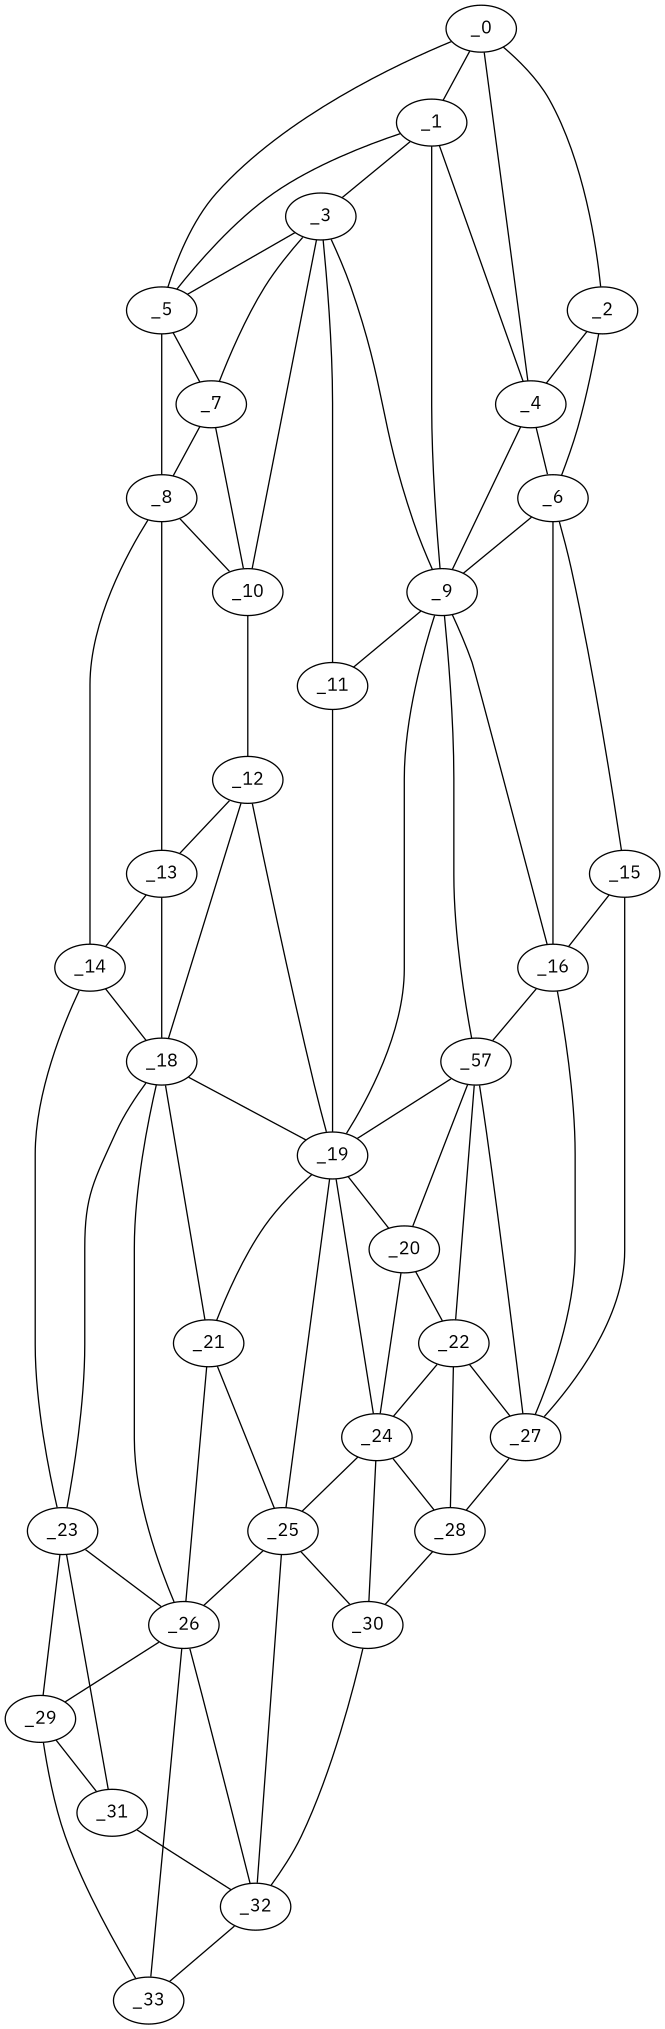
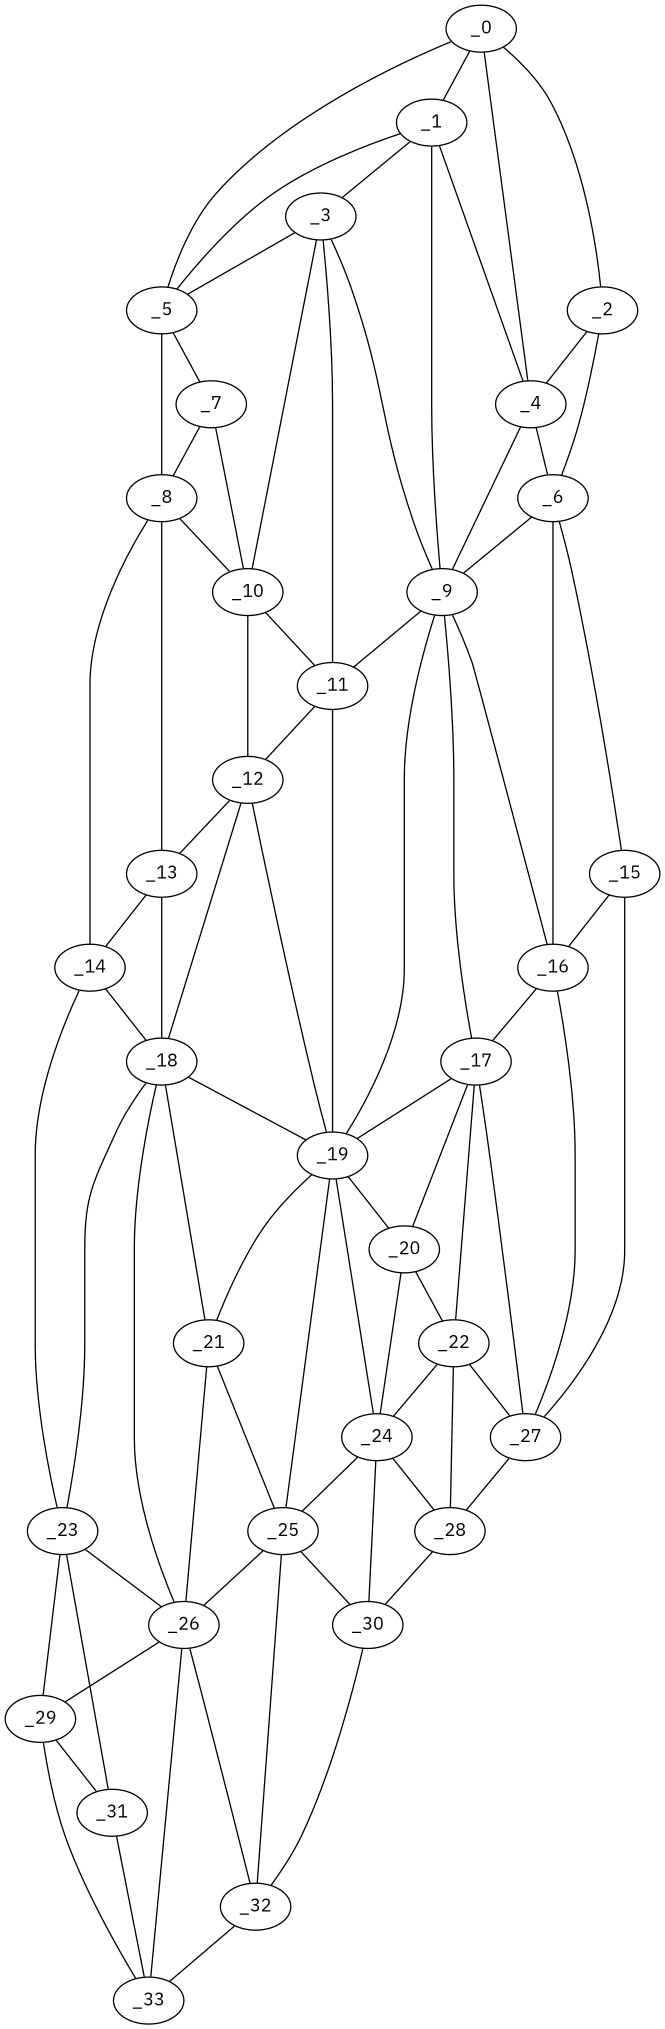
  graph {
    fontname="IBM Plex Sans"
    node [fontname="IBM Plex Sans" x=103 y=50]
    edge [fontname="IBM Plex Sans" valence=2]
    _0 [x=9 y=85]
    _1 [x=12 y=77]
    _2 [x=20 y=103]
    _4 [x=22 y=88]
    _5 [x=25 y=19]
    _3 [x=21 y=52]
    _9 [x=35 y=81]
    _6 [x=26 y=110]
    _7 [x=27 y=44]
    _8 [x=34 y=16]
    _10 [x=37 y=49]
    _11 [x=39 y=58]
    _16 [x=82 y=112]
-   _17 [x=92 y=99 label=_57]
+   _17 [x=92 y=99]
    _19 [x=95 y=82]
    _15 [x=78 y=125]
    _13 [x=51 y=20]
    _14 [x=71 y=6]
    _12 [x=46]
    _27 [x=110 y=106]
    _20 [x=96 y=95]
    _22 [x=102 y=94]
    _21 [x=101 y=72]
    _24 [y=89]
    _25 [x=106 y=78]
    _18 [x=94]
    _23 [y=46]
    _28 [x=112 y=100]
    _26 [x=109 y=68]
    _31 [x=118 y=33]
    _29 [x=115 y=56]
    _33 [x=122 y=60]
    _30 [x=116 y=84]
    _32 [x=119 y=72]
    _0 -- _1 [valence=1]
    _0 -- _2 [valence=1]
    _0 -- _4 [valence=1]
    _0 -- _5 [valence=1]
    _1 -- _4
    _1 -- _5 [valence=1]
    _1 -- _3
    _1 -- _9 [valence=1]
    _2 -- _4
    _2 -- _6 [valence=1]
    _4 -- _9
    _4 -- _6
    _5 -- _7 [valence=1]
    _5 -- _8 [valence=1]
    _3 -- _5
    _3 -- _9
-   _3 -- _7
    _3 -- _10
    _3 -- _11
    _9 -- _11
    _9 -- _16
    _9 -- _17 [valence=1]
    _9 -- _19
    _6 -- _9
    _6 -- _16
    _6 -- _15 [valence=1]
    _7 -- _8 [valence=1]
    _7 -- _10
    _8 -- _10
    _8 -- _13 [valence=1]
    _8 -- _14 [valence=1]
+   _10 -- _11
    _10 -- _12
    _11 -- _19
+   _11 -- _12 [valence=1]
    _16 -- _17
    _16 -- _27 [valence=1]
    _17 -- _19
    _17 -- _27
    _17 -- _20
    _17 -- _22 [valence=1]
    _19 -- _20 [valence=1]
    _19 -- _21
    _19 -- _24
    _19 -- _25 [valence=1]
    _15 -- _16
    _15 -- _27 [valence=1]
    _13 -- _14 [valence=1]
    _13 -- _18
    _14 -- _18
    _14 -- _23
    _12 -- _19 [valence=1]
    _12 -- _13 [valence=1]
    _12 -- _18
    _27 -- _28 [valence=1]
    _20 -- _22
    _20 -- _24 [valence=1]
    _22 -- _27
    _22 -- _24
    _22 -- _28
    _21 -- _25
    _21 -- _26
    _24 -- _25
    _24 -- _28 [valence=1]
    _24 -- _30
    _25 -- _26
    _25 -- _30 [valence=1]
    _25 -- _32
    _18 -- _19
    _18 -- _21
    _18 -- _23 [valence=1]
    _18 -- _26
    _23 -- _26 [valence=1]
    _23 -- _31 [valence=1]
    _23 -- _29
    _28 -- _30 [valence=1]
    _26 -- _29
    _26 -- _33
    _26 -- _32
-   _31 -- _32 [valence=1]
+   _31 -- _33 [valence=1]
    _29 -- _31
    _29 -- _33
    _30 -- _32 [valence=1]
    _32 -- _33 [valence=1]
  }
